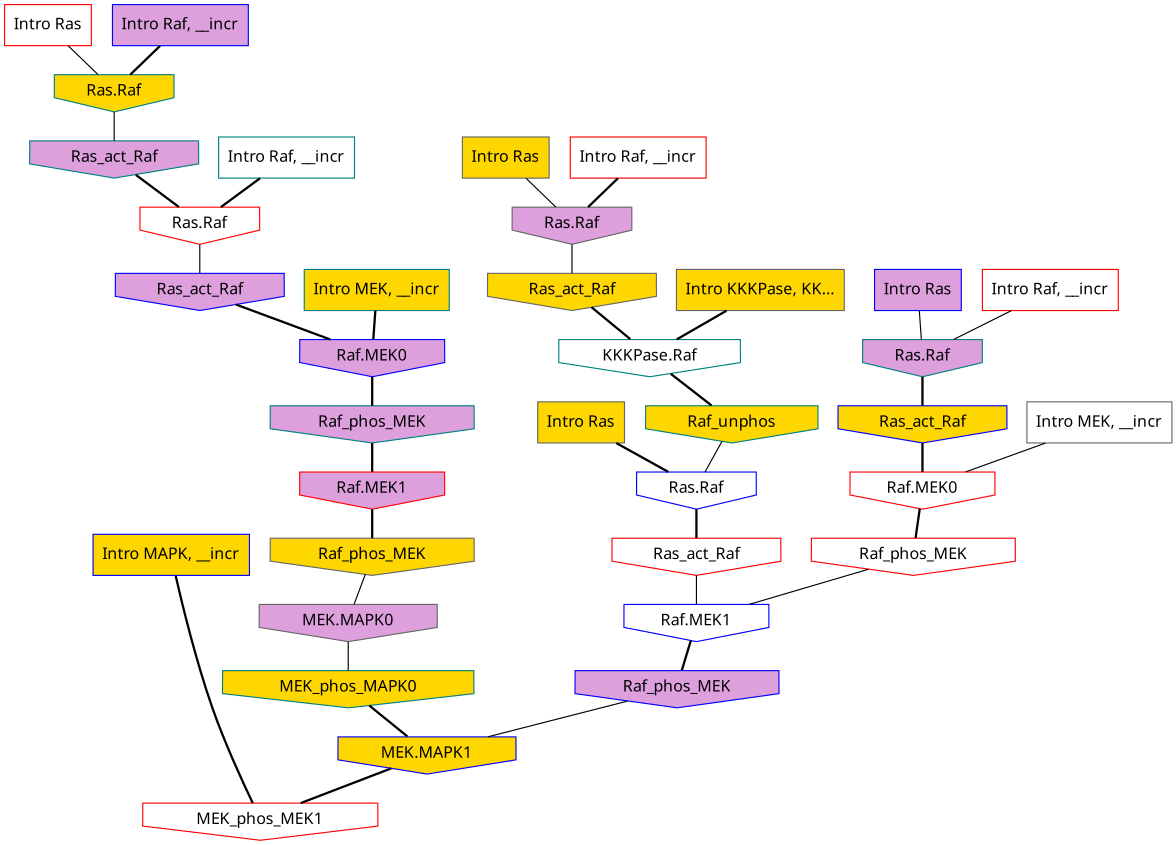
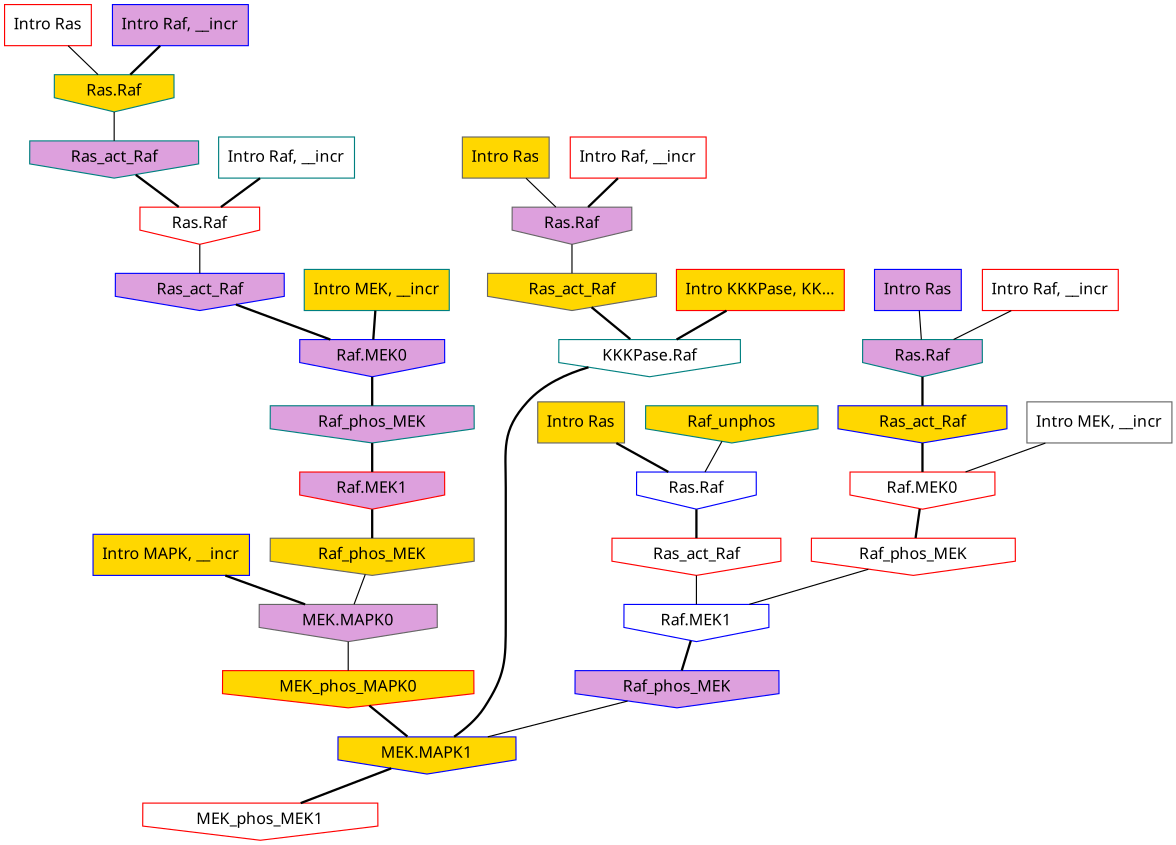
  digraph {
    rankdir=TB
    ranksep=0.30
    node [color=blue fillcolor=white fontname="CMU Serif" shape=invhouse style=filled]
    edge [color="0.000 0.000 0.000" dir=none fontname="CMU Serif" style=bold]
    n1 [color=gray40 fillcolor=gold label="Intro Ras" shape=rectangle]
    n2 [label="Ras.Raf"]
    n3 [color=red label=Ras_act_Raf]
    n4 [fillcolor=plum label="Intro Ras" shape=rectangle]
    n5 [color=teal fillcolor=plum label="Ras.Raf"]
    n6 [fillcolor=gold label=Ras_act_Raf]
    n7 [color=gray40 fillcolor=gold label="Intro Ras" shape=rectangle]
    n8 [color=gray40 fillcolor=plum label="Ras.Raf"]
    n9 [color=gray40 fillcolor=gold label=Ras_act_Raf]
    n10 [color=red label="Intro Ras" shape=rectangle]
    n11 [color=teal fillcolor=gold label="Ras.Raf"]
    n12 [color=teal fillcolor=plum label=Ras_act_Raf]
    n13 [color=teal label="Intro Raf, __incr" shape=rectangle]
    n14 [color=red label="Ras.Raf"]
    n15 [fillcolor=plum label=Ras_act_Raf]
    n16 [color=red label="Intro Raf, __incr" shape=rectangle]
    n17 [fillcolor=plum label="Intro Raf, __incr" shape=rectangle]
    n18 [color=red label="Intro Raf, __incr" shape=rectangle]
    n19 [color=teal fillcolor=gold label="Intro MEK, __incr" shape=rectangle]
    n20 [fillcolor=plum label="Raf.MEK0"]
    n21 [color=teal fillcolor=plum label=Raf_phos_MEK]
    n22 [color=gray40 label="Intro MEK, __incr" shape=rectangle]
    n23 [color=red label="Raf.MEK0"]
    n24 [color=red label=Raf_phos_MEK]
    n25 [fillcolor=gold label="Intro MAPK, __incr" shape=rectangle]
    n26 [color=gray40 fillcolor=plum label="MEK.MAPK0"]
-   n27 [color=teal fillcolor=gold label=MEK_phos_MAPK0]
-   n28 [color=gray40 fillcolor=gold label="Intro KKKPase, KK..." shape=rectangle]
+   n27 [color=red fillcolor=gold label=MEK_phos_MAPK0]
+   n28 [color=red fillcolor=gold label="Intro KKKPase, KK..." shape=rectangle]
    n29 [color=teal label="KKKPase.Raf"]
    n30 [color=teal fillcolor=gold label=Raf_unphos]
    n31 [label="Raf.MEK1"]
    n32 [fillcolor=plum label=Raf_phos_MEK]
    n33 [color=red fillcolor=plum label="Raf.MEK1"]
    n34 [color=gray40 fillcolor=gold label=Raf_phos_MEK]
    n35 [fillcolor=gold label="MEK.MAPK1"]
    n36 [color=red label=MEK_phos_MEK1]
    n1 -> n2
    n2 -> n3
    n3 -> n31 [style=solid]
    n4 -> n5 [style=solid]
    n5 -> n6
    n6 -> n23
    n7 -> n8 [style=solid]
    n8 -> n9 [style=solid]
    n9 -> n29
    n10 -> n11 [style=solid]
    n11 -> n12 [style=solid]
    n12 -> n14
    n13 -> n14
    n14 -> n15 [style=solid]
    n15 -> n20
    n16 -> n8
    n17 -> n11
    n18 -> n5 [style=solid]
    n19 -> n20
    n20 -> n21
    n21 -> n33
    n22 -> n23 [style=solid]
    n23 -> n24
    n24 -> n31 [style=solid]
-   n25 -> n36
+   n25 -> n26
    n26 -> n27 [style=solid]
    n27 -> n35
    n28 -> n29
-   n29 -> n30
+   n29 -> n35
    n30 -> n2 [style=solid]
    n31 -> n32
    n32 -> n35 [style=solid]
    n33 -> n34
    n34 -> n26 [style=solid]
    n35 -> n36
  }
